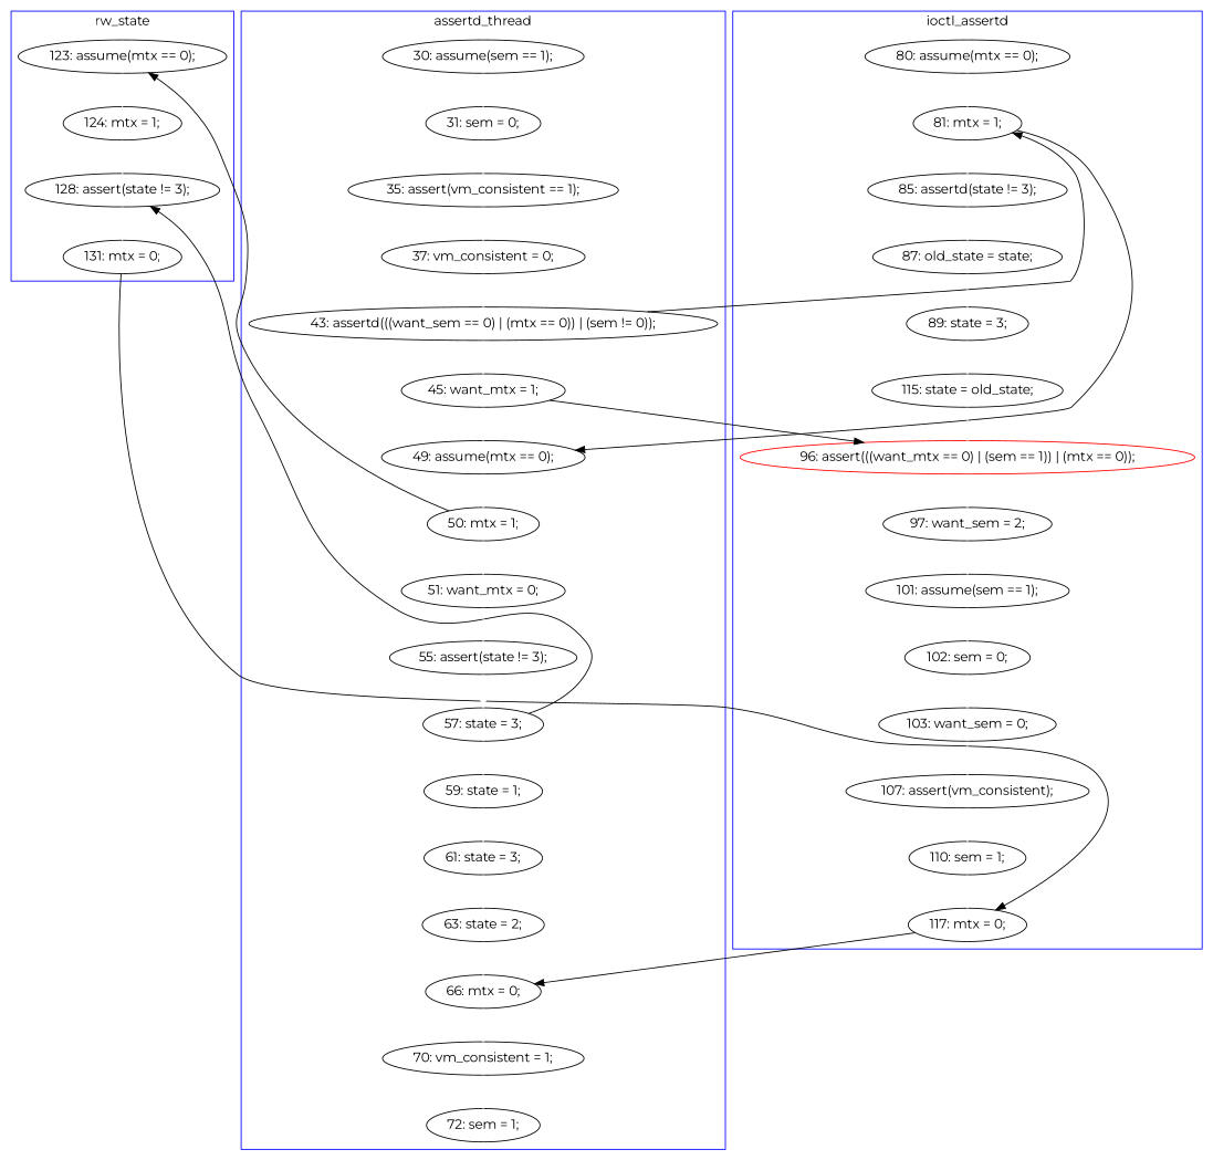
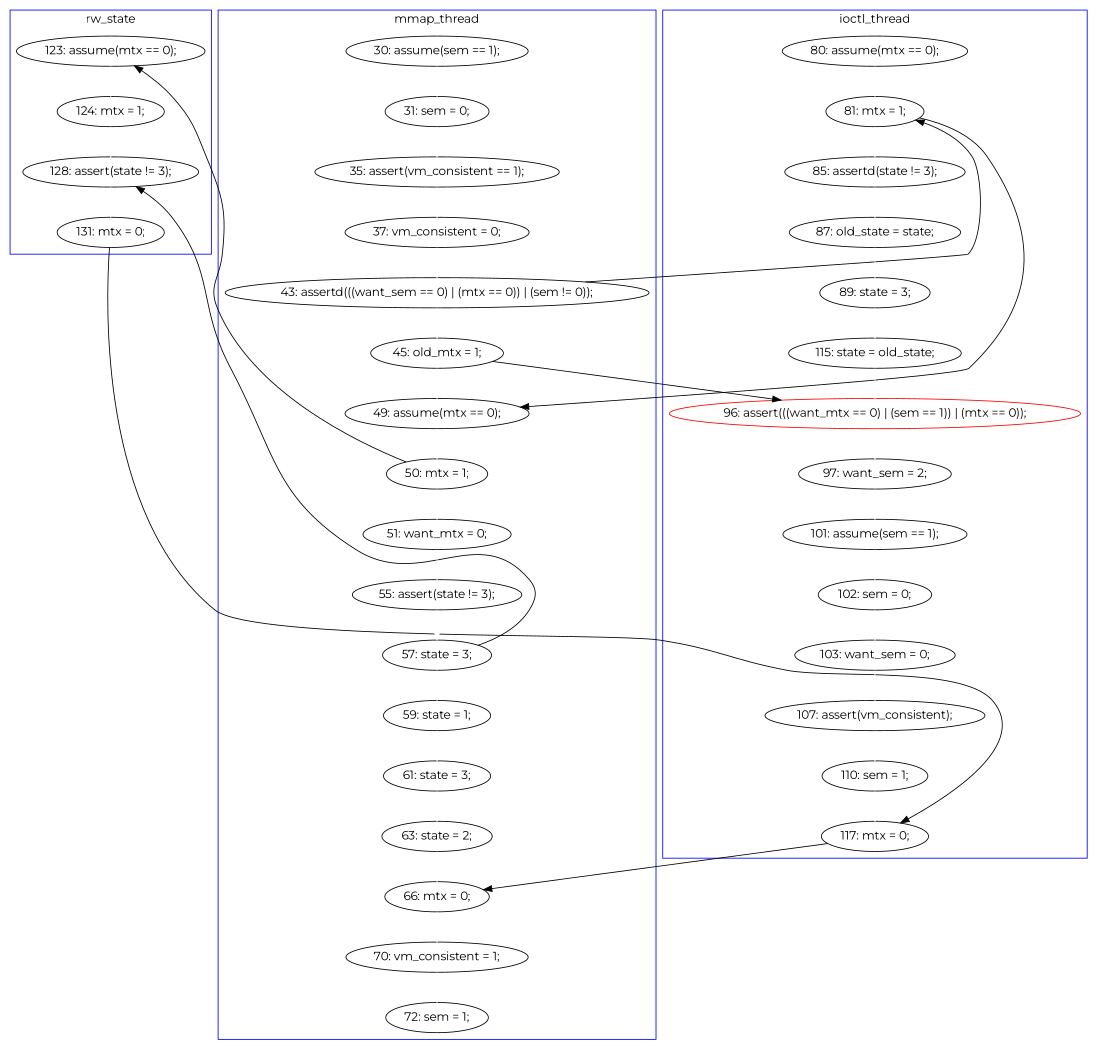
  digraph {
    fontname=Montserrat
    node [fontname=Montserrat]
    edge [color=white fontname=Montserrat style=solid]
    n1 [label="123: assume(mtx == 0);"]
    n2 [label="131: mtx = 0;"]
    n3 [label="124: mtx = 1;"]
    n4 [label="128: assert(state != 3);"]
    n5 [label="30: assume(sem == 1);"]
    n6 [label="31: sem = 0;"]
    n7 [label="63: state = 2;"]
    n8 [label="66: mtx = 0;"]
    n9 [label="50: mtx = 1;"]
    n10 [label="43: assertd(((want_sem == 0) | (mtx == 0)) | (sem != 0));"]
-   n11 [label="45: want_mtx = 1;"]
+   n11 [label="45: old_mtx = 1;"]
    n12 [label="57: state = 3;"]
    n13 [label="59: state = 1;"]
    n14 [label="51: want_mtx = 0;"]
    n15 [label="61: state = 3;"]
    n16 [label="35: assert(vm_consistent == 1);"]
    n17 [label="37: vm_consistent = 0;"]
    n18 [label="55: assert(state != 3);"]
    n19 [label="70: vm_consistent = 1;"]
    n20 [label="72: sem = 1;"]
    n21 [label="49: assume(mtx == 0);"]
    n22 [label="97: want_sem = 2;"]
    n23 [label="101: assume(sem == 1);"]
    n24 [color=red label="96: assert(((want_mtx == 0) | (sem == 1)) | (mtx == 0));"]
    n25 [label="110: sem = 1;"]
    n26 [label="117: mtx = 0;"]
    n27 [label="80: assume(mtx == 0);"]
    n28 [label="81: mtx = 1;"]
    n29 [label="115: state = old_state;"]
    n30 [label="102: sem = 0;"]
    n31 [label="103: want_sem = 0;"]
    n32 [label="107: assert(vm_consistent);"]
    n33 [label="85: assertd(state != 3);"]
    n34 [label="87: old_state = state;"]
    n35 [label="89: state = 3;"]
    subgraph cluster_1 {
      color=blue
      label=rw_state
      n1
      n2
      n3
      n4
    }
    subgraph cluster_2 {
      color=blue
-     label=assertd_thread
+     label=mmap_thread
      n5
      n6
      n7
      n8
      n9
      n10
      n11
      n12
      n13
      n14
      n15
      n16
      n17
      n18
      n19
      n20
      n21
    }
    subgraph cluster_3 {
      color=blue
-     label=ioctl_assertd
+     label=ioctl_thread
      n22
      n23
      n24
      n25
      n26
      n27
      n28
      n29
      n30
      n31
      n32
      n33
      n34
      n35
    }
    n1 -> n3
    n2 -> n26 [color=black constraint=false]
    n3 -> n4
    n4 -> n2
    n5 -> n6
    n6 -> n16
    n7 -> n8
    n8 -> n19
    n9 -> n1 [color=black constraint=false]
    n9 -> n14
    n10 -> n11
    n10 -> n28 [color=black constraint=false]
    n11 -> n21
    n11 -> n24 [color=black constraint=false]
    n12 -> n4 [color=black constraint=false]
    n12 -> n13
    n13 -> n15
    n14 -> n18
    n15 -> n7
    n16 -> n17
    n17 -> n10
    n18 -> n12
    n19 -> n20
    n21 -> n9
    n22 -> n23
    n23 -> n30
    n24 -> n22
    n25 -> n26
    n26 -> n8 [color=black constraint=false]
    n27 -> n28
    n28 -> n21 [color=black constraint=false]
    n28 -> n33
    n29 -> n24
    n30 -> n31
    n31 -> n32
    n32 -> n25
    n33 -> n34
    n34 -> n35
    n35 -> n29
  }
